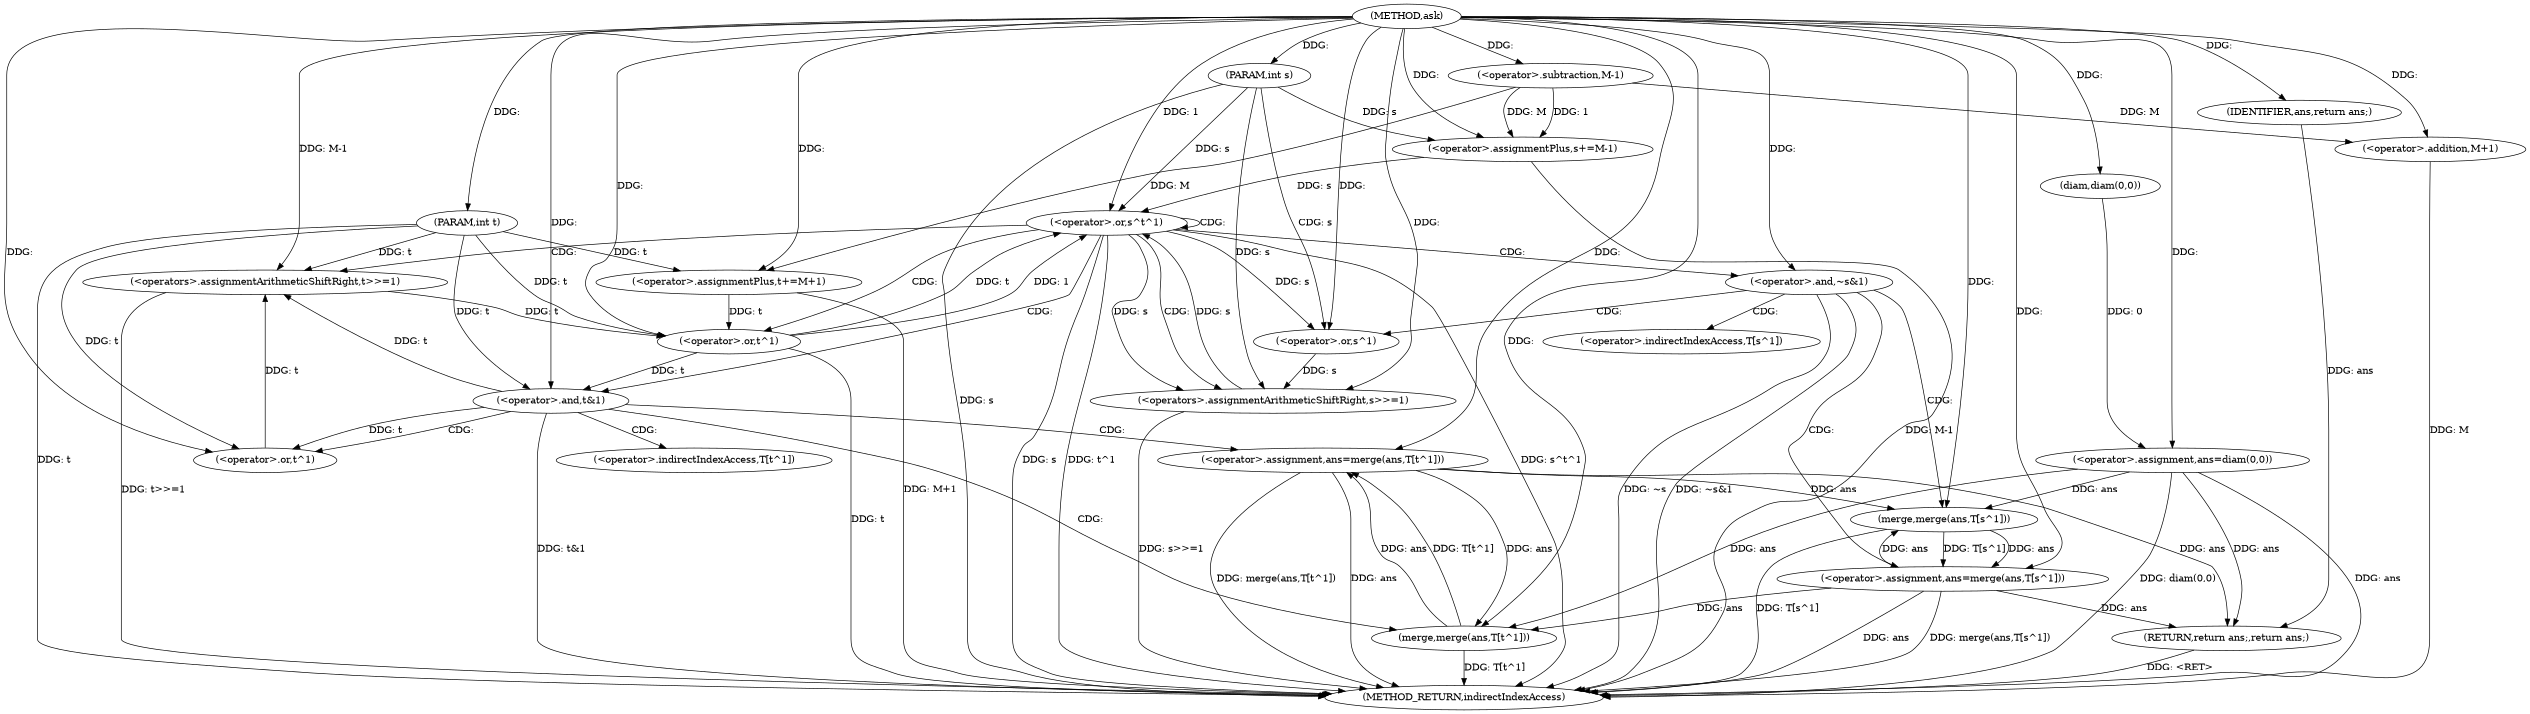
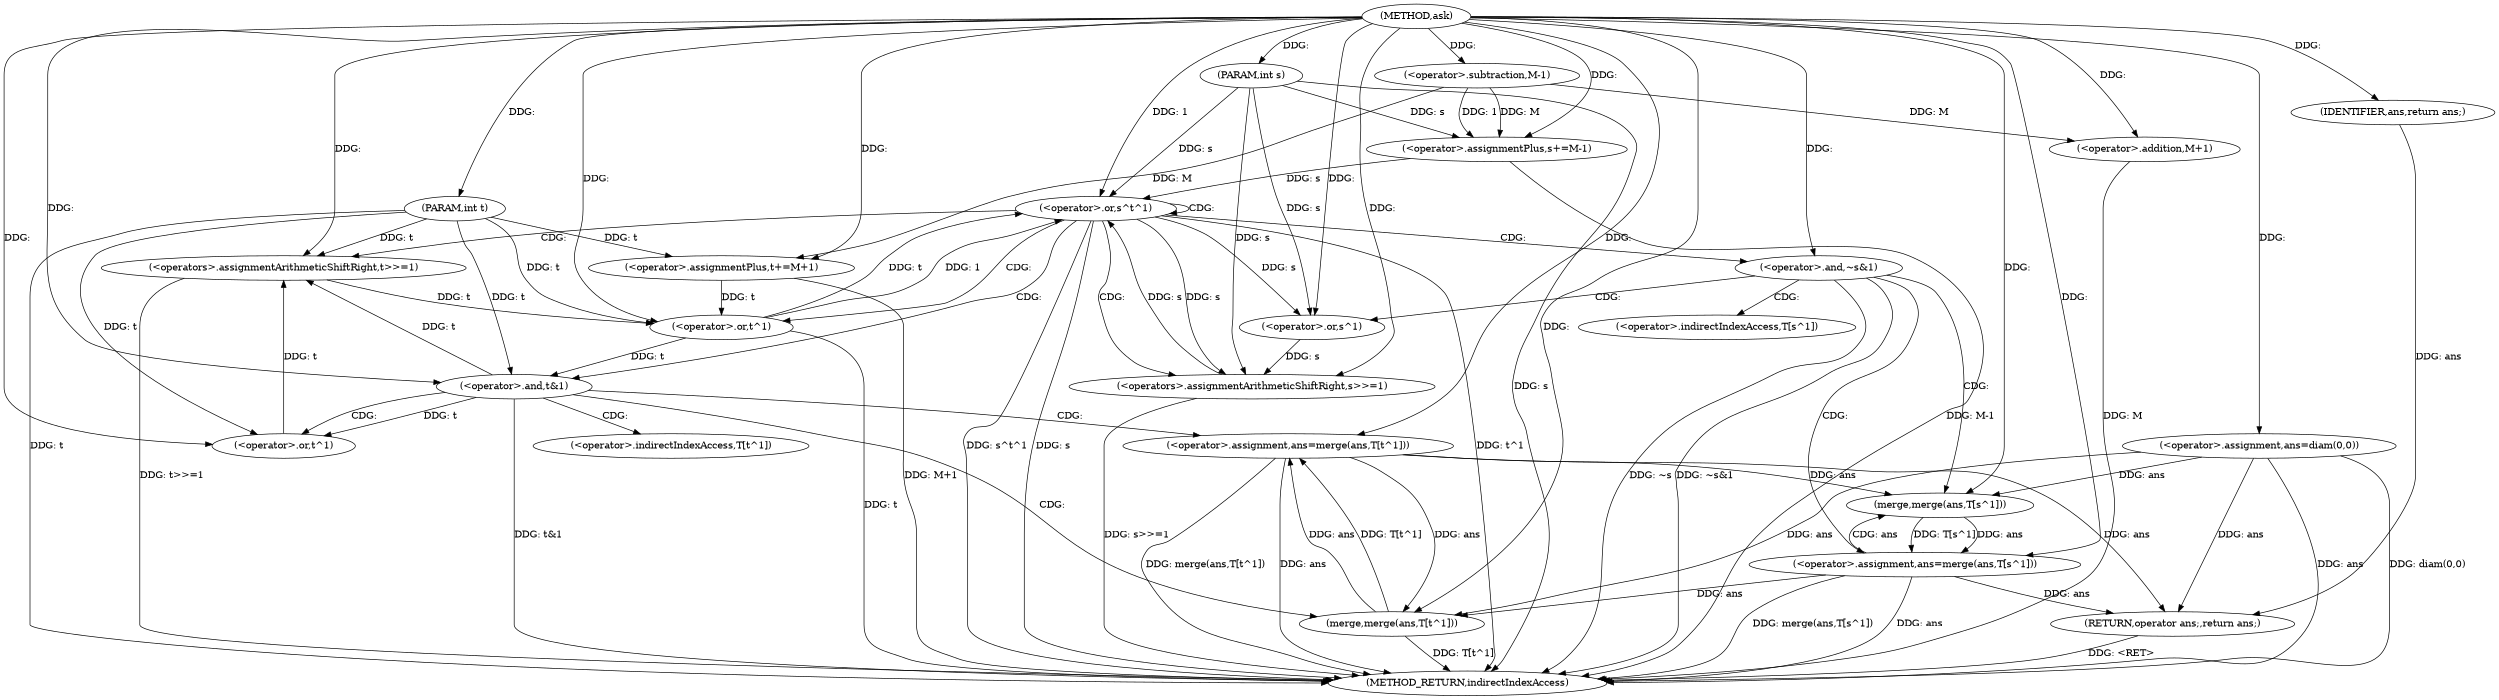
  digraph {
    n1 [label="(METHOD,ask)"]
    n2 [label="(PARAM,int s)"]
    n3 [label="(PARAM,int t)"]
    n4 [label="(<operator>.assignment,ans=diam(0,0))"]
    n5 [label="(<operator>.or,s^t^1)"]
    n6 [label="(IDENTIFIER,ans,return ans;)"]
-   n7 [label="(diam,diam(0,0))"]
    n8 [label="(<operator>.assignmentPlus,s+=M-1)"]
    n9 [label="(<operator>.assignmentPlus,t+=M+1)"]
    n10 [label="(<operators>.assignmentArithmeticShiftRight,s>>=1)"]
    n11 [label="(<operators>.assignmentArithmeticShiftRight,t>>=1)"]
    n12 [label="(<operator>.or,t^1)"]
    n13 [label="(<operator>.and,~s&1)"]
    n14 [label="(<operator>.assignment,ans=merge(ans,T[s^1]))"]
    n15 [label="(<operator>.and,t&1)"]
    n16 [label="(<operator>.assignment,ans=merge(ans,T[t^1]))"]
    n17 [label="(<operator>.subtraction,M-1)"]
    n18 [label="(<operator>.addition,M+1)"]
    n19 [label="(merge,merge(ans,T[s^1]))"]
    n20 [label="(merge,merge(ans,T[t^1]))"]
    n21 [label="(<operator>.or,s^1)"]
    n22 [label="(<operator>.or,t^1)"]
    n23 [label="(METHOD_RETURN,indirectIndexAccess)"]
-   n24 [label="(RETURN,return ans;,return ans;)"]
+   n24 [label="(RETURN,operator ans;,return ans;)"]
    n25 [label="(<operator>.indirectIndexAccess,T[s^1])"]
    n26 [label="(<operator>.indirectIndexAccess,T[t^1])"]
    n1 -> n2 [label="DDG: "]
    n1 -> n3 [label="DDG: "]
    n1 -> n4 [label="DDG: "]
    n1 -> n5 [label="DDG: 1"]
    n1 -> n6 [label="DDG: "]
-   n1 -> n7 [label="DDG: "]
    n1 -> n8 [label="DDG: "]
    n1 -> n9 [label="DDG: "]
    n1 -> n10 [label="DDG: "]
-   n1 -> n11 [label="DDG: M-1"]
+   n1 -> n11 [label="DDG: "]
    n1 -> n12 [label="DDG: "]
    n1 -> n13 [label="DDG: "]
    n1 -> n14 [label="DDG: "]
    n1 -> n15 [label="DDG: "]
    n1 -> n16 [label="DDG: "]
    n1 -> n17 [label="DDG: "]
    n1 -> n18 [label="DDG: "]
    n1 -> n19 [label="DDG: "]
    n1 -> n20 [label="DDG: "]
    n1 -> n21 [label="DDG: "]
    n1 -> n22 [label="DDG: "]
    n2 -> n5 [label="DDG: s"]
    n2 -> n8 [label="DDG: s"]
    n2 -> n10 [label="DDG: s"]
-   n2 -> n21 [label="CDG: s"]
+   n2 -> n21 [label="DDG: s"]
    n2 -> n23 [label="DDG: s"]
    n3 -> n9 [label="DDG: t"]
    n3 -> n11 [label="DDG: t"]
    n3 -> n12 [label="DDG: t"]
    n3 -> n15 [label="DDG: t"]
    n3 -> n22 [label="DDG: t"]
    n3 -> n23 [label="DDG: t"]
    n4 -> n19 [label="DDG: ans"]
    n4 -> n20 [label="DDG: ans"]
    n4 -> n23 [label="DDG: ans"]
    n4 -> n23 [label="DDG: diam(0,0)"]
    n4 -> n24 [label="DDG: ans"]
    n5 -> n5 [label="CDG: "]
    n5 -> n10 [label="DDG: s"]
    n5 -> n10 [label="CDG: "]
    n5 -> n11 [label="CDG: "]
    n5 -> n12 [label="CDG: "]
    n5 -> n13 [label="CDG: "]
    n5 -> n15 [label="CDG: "]
    n5 -> n21 [label="DDG: s"]
    n5 -> n23 [label="DDG: s"]
    n5 -> n23 [label="DDG: t^1"]
    n5 -> n23 [label="DDG: s^t^1"]
    n6 -> n24 [label="DDG: ans"]
-   n7 -> n4 [label="DDG: 0"]
    n8 -> n5 [label="DDG: s"]
    n8 -> n23 [label="DDG: M-1"]
    n9 -> n12 [label="DDG: t"]
    n9 -> n23 [label="DDG: M+1"]
    n10 -> n5 [label="DDG: s"]
    n10 -> n23 [label="DDG: s>>=1"]
    n11 -> n12 [label="DDG: t"]
    n11 -> n23 [label="DDG: t>>=1"]
    n12 -> n5 [label="DDG: t"]
    n12 -> n5 [label="DDG: 1"]
    n12 -> n15 [label="DDG: t"]
    n12 -> n23 [label="DDG: t"]
    n13 -> n14 [label="CDG: "]
    n13 -> n19 [label="CDG: "]
    n13 -> n21 [label="CDG: "]
    n13 -> n23 [label="DDG: ~s&1"]
    n13 -> n23 [label="DDG: ~s"]
    n13 -> n25 [label="CDG: "]
-   n14 -> n19 [label="DDG: ans"]
+   n14 -> n19 [label="CDG: ans"]
    n14 -> n20 [label="DDG: ans"]
    n14 -> n23 [label="DDG: ans"]
    n14 -> n23 [label="DDG: merge(ans,T[s^1])"]
    n14 -> n24 [label="DDG: ans"]
    n15 -> n11 [label="DDG: t"]
    n15 -> n16 [label="CDG: "]
    n15 -> n20 [label="CDG: "]
    n15 -> n22 [label="DDG: t"]
    n15 -> n22 [label="CDG: "]
    n15 -> n23 [label="DDG: t&1"]
    n15 -> n26 [label="CDG: "]
    n16 -> n19 [label="DDG: ans"]
    n16 -> n20 [label="DDG: ans"]
    n16 -> n23 [label="DDG: ans"]
    n16 -> n23 [label="DDG: merge(ans,T[t^1])"]
    n16 -> n24 [label="DDG: ans"]
    n17 -> n8 [label="DDG: 1"]
    n17 -> n8 [label="DDG: M"]
    n17 -> n9 [label="DDG: M"]
    n17 -> n18 [label="DDG: M"]
    n18 -> n23 [label="DDG: M"]
    n19 -> n14 [label="DDG: T[s^1]"]
    n19 -> n14 [label="DDG: ans"]
-   n19 -> n23 [label="DDG: T[s^1]"]
    n20 -> n16 [label="DDG: ans"]
    n20 -> n16 [label="DDG: T[t^1]"]
    n20 -> n23 [label="DDG: T[t^1]"]
    n21 -> n10 [label="DDG: s"]
    n22 -> n11 [label="DDG: t"]
    n24 -> n23 [label="DDG: <RET>"]
  }
